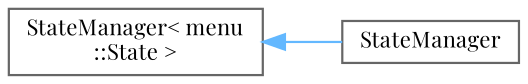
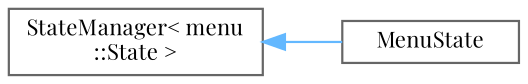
  digraph {
    rankdir=LR
    fontname="Playfair Display"
    node [color=grey40 fillcolor=white fontname="Playfair Display" fontsize=10 shape=box style=filled]
    n1 [height=0.2 label="StateManager\< menu\l::State \>" width=0.4]
-   n2 [height=0.2 label=StateManager width=0.4]
+   n2 [height=0.2 label=MenuState width=0.4]
    n1 -> n2 [color=steelblue1 dir=back fontname="Playfair Display" fontsize=10 labelfontname=Helvetica labelfontsize=10 style=solid]
  }
